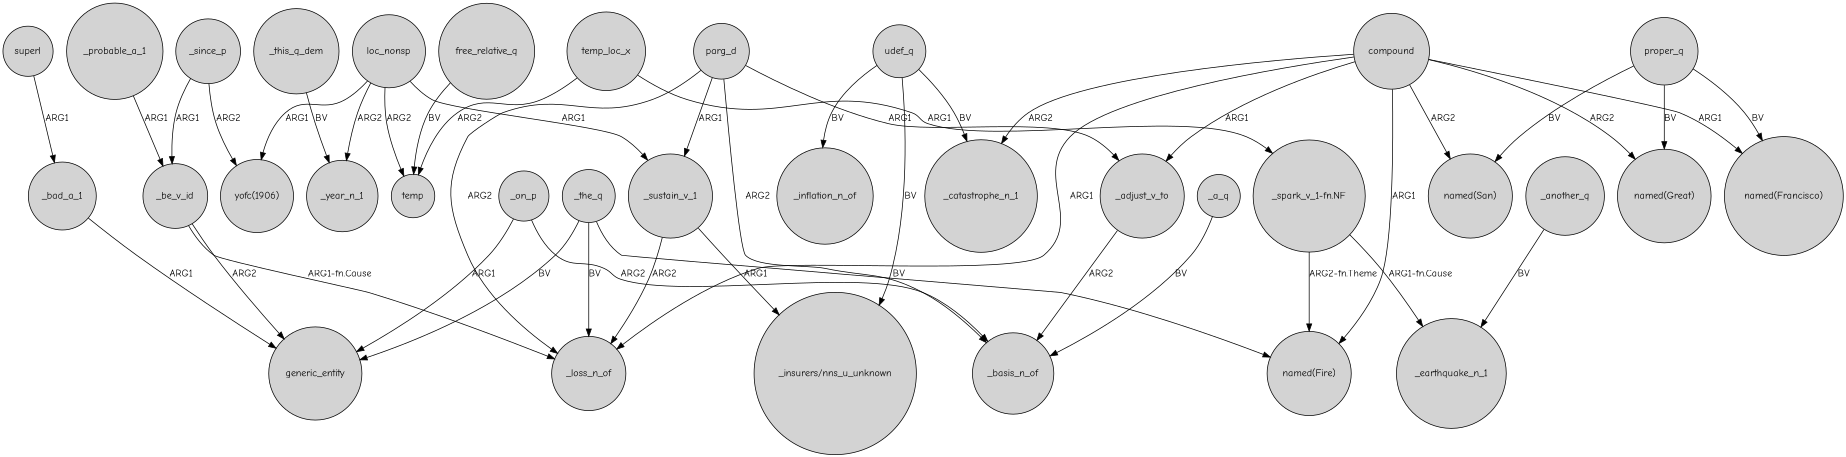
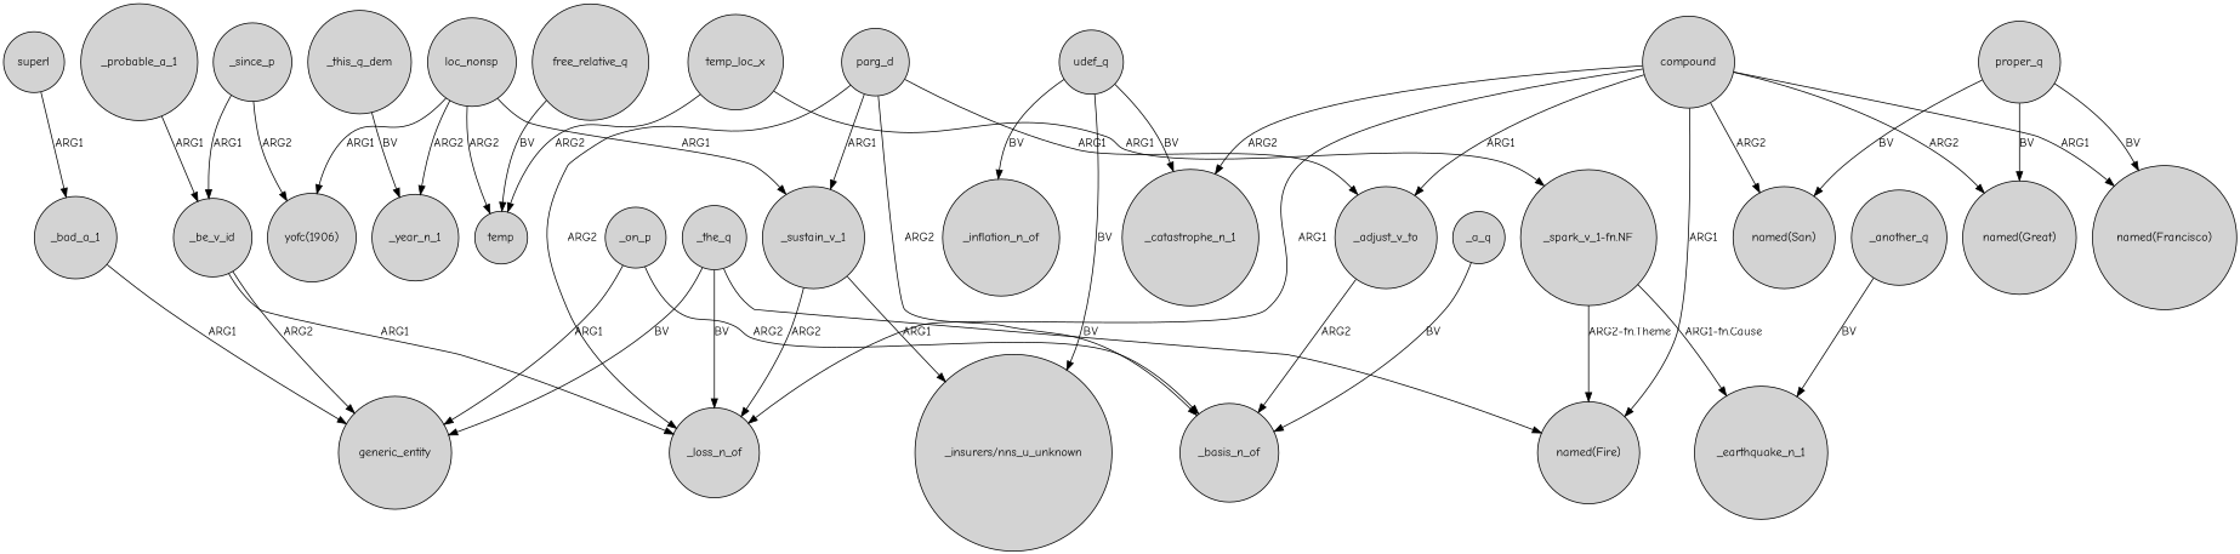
  digraph {
    fontname="Comic Neue"
    node [fontname="Comic Neue" shape=circle style=filled]
    edge [fontname="Comic Neue"]
    _the_q
    generic_entity
    "named(Fire)"
    _loss_n_of
    _bad_a_1
    parg_d
    _sustain_v_1
    _adjust_v_to
    _basis_n_of
    "_insurers/nns_u_unknown"
    udef_q
    _inflation_n_of
    _catastrophe_n_1
    _since_p
    "yofc(1906)"
    _be_v_id
    proper_q
    "named(Francisco)"
    "named(San)"
    "named(Great)"
    compound
    loc_nonsp
    temp
    _year_n_1
    _probable_a_1
    "_spark_v_1-fn.NF"
    _earthquake_n_1
    superl
    _a_q
    temp_loc_x
    _another_q
    _on_p
    free_relative_q
    _this_q_dem
    _the_q -> generic_entity [label=BV]
    _the_q -> "named(Fire)" [label=BV]
    _the_q -> _loss_n_of [label=BV]
    _bad_a_1 -> generic_entity [label=ARG1]
    parg_d -> _loss_n_of [label=ARG2]
    parg_d -> _sustain_v_1 [label=ARG1]
    parg_d -> _adjust_v_to [label=ARG1]
    parg_d -> _basis_n_of [label=ARG2]
    _sustain_v_1 -> _loss_n_of [label=ARG2]
    _sustain_v_1 -> "_insurers/nns_u_unknown" [label=ARG1]
    _adjust_v_to -> _basis_n_of [label=ARG2]
    udef_q -> "_insurers/nns_u_unknown" [label=BV]
    udef_q -> _inflation_n_of [label=BV]
    udef_q -> _catastrophe_n_1 [label=BV]
    _since_p -> "yofc(1906)" [label=ARG2]
    _since_p -> _be_v_id [label=ARG1]
    _be_v_id -> generic_entity [label=ARG2]
-   _be_v_id -> _loss_n_of [label="ARG1-fn.Cause"]
+   _be_v_id -> _loss_n_of [label=ARG1]
    proper_q -> "named(Francisco)" [label=BV]
    proper_q -> "named(San)" [label=BV]
    proper_q -> "named(Great)" [label=BV]
    compound -> "named(Fire)" [label=ARG1]
    compound -> _loss_n_of [label=ARG1]
    compound -> _adjust_v_to [label=ARG1]
    compound -> _catastrophe_n_1 [label=ARG2]
    compound -> "named(Francisco)" [label=ARG1]
    compound -> "named(San)" [label=ARG2]
    compound -> "named(Great)" [label=ARG2]
    loc_nonsp -> _sustain_v_1 [label=ARG1]
    loc_nonsp -> "yofc(1906)" [label=ARG1]
    loc_nonsp -> temp [label=ARG2]
    loc_nonsp -> _year_n_1 [label=ARG2]
    _probable_a_1 -> _be_v_id [label=ARG1]
    "_spark_v_1-fn.NF" -> "named(Fire)" [label="ARG2-fn.Theme"]
    "_spark_v_1-fn.NF" -> _earthquake_n_1 [label="ARG1-fn.Cause"]
    superl -> _bad_a_1 [label=ARG1]
    _a_q -> _basis_n_of [label=BV]
    temp_loc_x -> temp [label=ARG2]
    temp_loc_x -> "_spark_v_1-fn.NF" [label=ARG1]
    _another_q -> _earthquake_n_1 [label=BV]
    _on_p -> generic_entity [label=ARG1]
    _on_p -> _basis_n_of [label=ARG2]
    free_relative_q -> temp [label=BV]
    _this_q_dem -> _year_n_1 [label=BV]
  }
